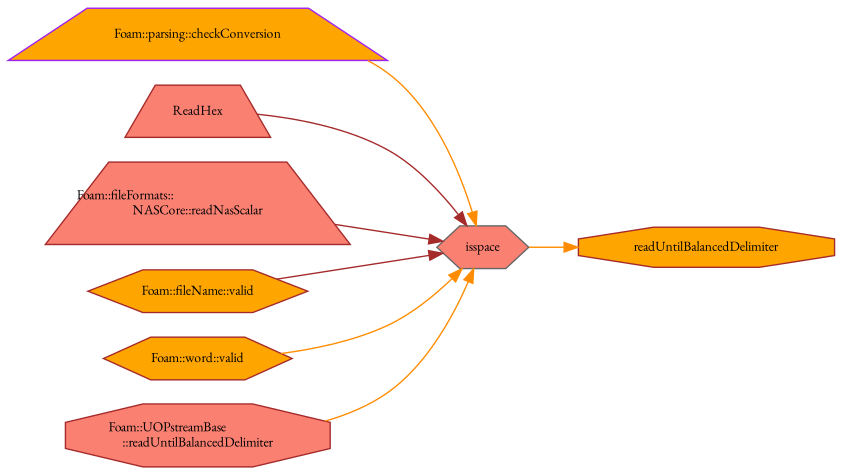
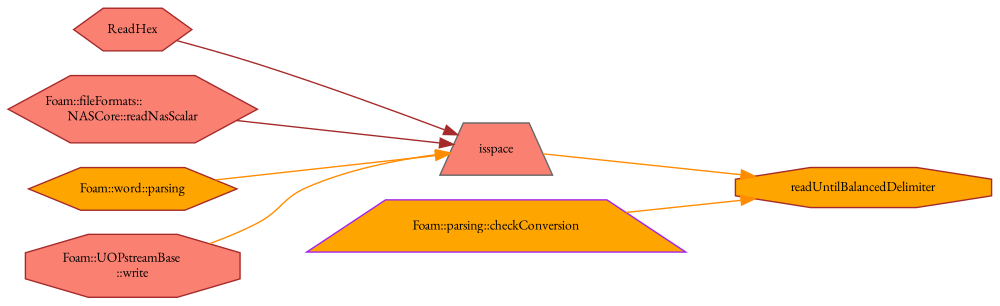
  digraph {
    fontname="EB Garamond"
    rankdir=RL
    node [color=brown fillcolor=salmon fontname="EB Garamond" fontsize=10 shape=hexagon style=filled]
    edge [color=darkorange dir=back fontname="EB Garamond" fontsize=10 labelfontname=Helvetica labelfontsize=10 style=solid]
-   n1 [color=gray40 fontcolor=black height=0.2 label=isspace width=0.4]
+   n1 [color=gray40 fontcolor=black height=0.2 label=isspace shape=trapezium width=0.4]
    n2 [color=purple fillcolor=orange height=0.2 label="Foam::parsing::checkConversion" shape=trapezium width=0.4]
-   n3 [height=0.2 label=ReadHex shape=trapezium width=0.4]
-   n4 [height=0.2 label="Foam::fileFormats::\lNASCore::readNasScalar" shape=trapezium width=0.4]
-   n5 [fillcolor=orange height=0.2 label="Foam::fileName::valid" width=0.4]
-   n6 [fillcolor=orange height=0.2 label="Foam::word::valid" width=0.4]
-   n7 [height=0.2 label="Foam::UOPstreamBase\l::readUntilBalancedDelimiter" shape=octagon width=0.4]
+   n3 [height=0.2 label=ReadHex width=0.4]
+   n4 [height=0.2 label="Foam::fileFormats::\lNASCore::readNasScalar" width=0.4]
+   n6 [fillcolor=orange height=0.2 label="Foam::word::parsing" width=0.4]
+   n7 [height=0.2 label="Foam::UOPstreamBase\l::write" shape=octagon width=0.4]
    n8 [fillcolor=orange height=0.2 label=readUntilBalancedDelimiter shape=octagon width=0.4]
-   n1 -> n2
+   n8 -> n2
    n1 -> n3 [color=brown]
    n1 -> n4 [color=brown]
-   n1 -> n5 [color=brown]
    n1 -> n6
    n1 -> n7
    n8 -> n1
  }
